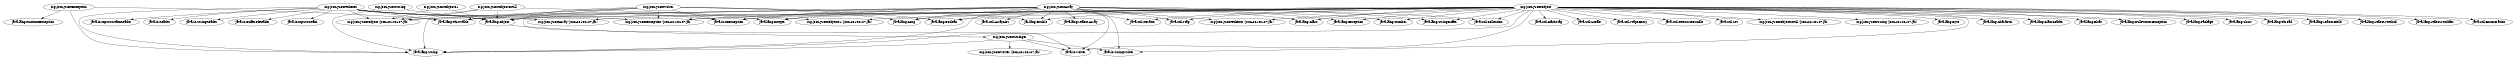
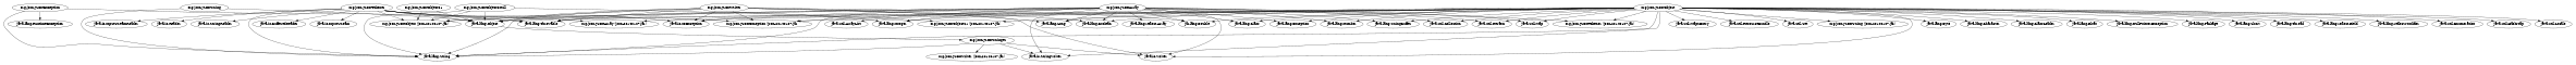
  digraph {
    "org.json.JSONArray"
    "java.io.IOException"
    "java.io.StringWriter"
    "java.io.Writer"
    "java.lang.Boolean"
    "java.lang.Class"
    n7 [label="jar.lang.Double"]
    "java.lang.Exception"
    "java.lang.Integer"
    "java.lang.Long"
    "java.lang.Number"
    "java.lang.Object"
    "java.lang.String"
    "java.lang.StringBuffer"
    "java.lang.Throwable"
    "java.lang.reflect.Array"
    "java.util.ArrayList"
    "java.util.Collection"
    "java.util.Iterator"
    "java.util.Map"
    "org.json.JSONException (json-20140107.jar)"
    "org.json.JSONObject (json-20140107.jar)"
    "org.json.JSONTokener (json-20140107.jar)"
    "org.json.JSONStringer"
    "org.json.JSONException"
    "java.lang.RuntimeException"
    "org.json.JSONObject"
    "java.lang.Byte"
    "java.lang.Character"
    "java.lang.ClassLoader"
    "java.lang.Float"
    "java.lang.NullPointerException"
    "java.lang.Package"
    "java.lang.Short"
    "java.lang.Thread"
    "java.lang.reflect.Field"
-   "java.lang.reflect.Method"
    "java.lang.reflect.Modifier"
    "java.util.Enumeration"
    "java.util.HashMap"
    "java.util.Locale"
    "java.util.Map$Entry"
    "java.util.ResourceBundle"
    "java.util.Set"
    "org.json.JSONArray (json-20140107.jar)"
    "org.json.JSONObject$1 (json-20140107.jar)"
-   "org.json.JSONObject$Null (json-20140107.jar)"
    "org.json.JSONString (json-20140107.jar)"
    "org.json.JSONObject$1"
    "org.json.JSONObject$Null"
    "org.json.JSONString"
    "org.json.JSONWriter (json-20140107.jar)"
    "org.json.JSONTokener"
    "java.io.BufferedReader"
    "java.io.InputStream"
    "java.io.InputStreamReader"
    "java.io.Reader"
    "java.io.StringReader"
    "org.json.JSONWriter"
    "org.json.JSONArray" -> "java.io.IOException"
    "org.json.JSONArray" -> "java.io.StringWriter"
    "org.json.JSONArray" -> "java.io.Writer"
    "org.json.JSONArray" -> "java.lang.Boolean"
    "org.json.JSONArray" -> "java.lang.Class"
    "org.json.JSONArray" -> n7
    "org.json.JSONArray" -> "java.lang.Exception"
    "org.json.JSONArray" -> "java.lang.Integer"
    "org.json.JSONArray" -> "java.lang.Long"
    "org.json.JSONArray" -> "java.lang.Number"
    "org.json.JSONArray" -> "java.lang.Object"
    "org.json.JSONArray" -> "java.lang.String"
    "org.json.JSONArray" -> "java.lang.StringBuffer"
    "org.json.JSONArray" -> "java.lang.Throwable"
    "org.json.JSONArray" -> "java.lang.reflect.Array"
    "org.json.JSONArray" -> "java.util.ArrayList"
    "org.json.JSONArray" -> "java.util.Collection"
    "org.json.JSONArray" -> "java.util.Iterator"
    "org.json.JSONArray" -> "java.util.Map"
    "org.json.JSONArray" -> "org.json.JSONException (json-20140107.jar)"
    "org.json.JSONArray" -> "org.json.JSONObject (json-20140107.jar)"
    "org.json.JSONArray" -> "org.json.JSONTokener (json-20140107.jar)"
    "java.lang.Object" -> "org.json.JSONStringer"
    "org.json.JSONStringer" -> "java.io.StringWriter"
    "org.json.JSONStringer" -> "java.io.Writer"
    "org.json.JSONStringer" -> "java.lang.String"
    "org.json.JSONStringer" -> "org.json.JSONWriter (json-20140107.jar)"
    "org.json.JSONException" -> "java.lang.String"
    "org.json.JSONException" -> "java.lang.Throwable"
    "org.json.JSONException" -> "java.lang.RuntimeException"
    "org.json.JSONObject" -> "java.io.IOException"
    "org.json.JSONObject" -> "java.io.StringWriter"
    "org.json.JSONObject" -> "java.io.Writer"
    "org.json.JSONObject" -> "java.lang.Boolean"
    "org.json.JSONObject" -> "java.lang.Class"
    "org.json.JSONObject" -> n7
    "org.json.JSONObject" -> "java.lang.Exception"
    "org.json.JSONObject" -> "java.lang.Integer"
    "org.json.JSONObject" -> "java.lang.Long"
    "org.json.JSONObject" -> "java.lang.Number"
    "org.json.JSONObject" -> "java.lang.Object"
    "org.json.JSONObject" -> "java.lang.String"
    "org.json.JSONObject" -> "java.lang.StringBuffer"
    "org.json.JSONObject" -> "java.lang.Throwable"
    "org.json.JSONObject" -> "java.util.Collection"
    "org.json.JSONObject" -> "java.util.Iterator"
    "org.json.JSONObject" -> "java.util.Map"
    "org.json.JSONObject" -> "org.json.JSONException (json-20140107.jar)"
    "org.json.JSONObject" -> "org.json.JSONTokener (json-20140107.jar)"
    "org.json.JSONObject" -> "java.lang.Byte"
    "org.json.JSONObject" -> "java.lang.Character"
    "org.json.JSONObject" -> "java.lang.ClassLoader"
    "org.json.JSONObject" -> "java.lang.Float"
    "org.json.JSONObject" -> "java.lang.NullPointerException"
    "org.json.JSONObject" -> "java.lang.Package"
    "org.json.JSONObject" -> "java.lang.Short"
    "org.json.JSONObject" -> "java.lang.Thread"
    "org.json.JSONObject" -> "java.lang.reflect.Field"
-   "org.json.JSONObject" -> "java.lang.reflect.Method"
    "org.json.JSONObject" -> "java.lang.reflect.Modifier"
    "org.json.JSONObject" -> "java.util.Enumeration"
    "org.json.JSONObject" -> "java.util.HashMap"
    "org.json.JSONObject" -> "java.util.Locale"
    "org.json.JSONObject" -> "java.util.Map$Entry"
    "org.json.JSONObject" -> "java.util.ResourceBundle"
    "org.json.JSONObject" -> "java.util.Set"
    "org.json.JSONObject" -> "org.json.JSONArray (json-20140107.jar)"
    "org.json.JSONObject" -> "org.json.JSONObject$1 (json-20140107.jar)"
-   "org.json.JSONObject" -> "org.json.JSONObject$Null (json-20140107.jar)"
    "org.json.JSONObject" -> "org.json.JSONString (json-20140107.jar)"
    "org.json.JSONObject$1" -> "java.lang.Object"
    "org.json.JSONObject$1" -> "org.json.JSONObject (json-20140107.jar)"
    "org.json.JSONObject$Null" -> "java.lang.Object"
    "org.json.JSONObject$Null" -> "java.lang.String"
    "org.json.JSONObject$Null" -> "org.json.JSONObject (json-20140107.jar)"
    "org.json.JSONObject$Null" -> "org.json.JSONObject$1 (json-20140107.jar)"
    "org.json.JSONString" -> "java.lang.Object"
    "org.json.JSONString" -> "java.lang.String"
    "org.json.JSONTokener" -> "java.io.IOException"
    "org.json.JSONTokener" -> "java.lang.Integer"
    "org.json.JSONTokener" -> "java.lang.Object"
    "org.json.JSONTokener" -> "java.lang.String"
    "org.json.JSONTokener" -> "java.lang.Throwable"
    "org.json.JSONTokener" -> "org.json.JSONException (json-20140107.jar)"
    "org.json.JSONTokener" -> "org.json.JSONObject (json-20140107.jar)"
    "org.json.JSONTokener" -> "org.json.JSONArray (json-20140107.jar)"
    "org.json.JSONTokener" -> "java.io.BufferedReader"
    "org.json.JSONTokener" -> "java.io.InputStream"
    "org.json.JSONTokener" -> "java.io.InputStreamReader"
    "org.json.JSONTokener" -> "java.io.Reader"
    "org.json.JSONTokener" -> "java.io.StringReader"
    "org.json.JSONWriter" -> "java.io.IOException"
    "org.json.JSONWriter" -> "java.io.Writer"
    "org.json.JSONWriter" -> "java.lang.Boolean"
    "org.json.JSONWriter" -> n7
    "org.json.JSONWriter" -> "java.lang.Long"
    "org.json.JSONWriter" -> "java.lang.Object"
+   "org.json.JSONWriter" -> "java.lang.String"
    "org.json.JSONWriter" -> "java.lang.Throwable"
    "org.json.JSONWriter" -> "org.json.JSONException (json-20140107.jar)"
    "org.json.JSONWriter" -> "org.json.JSONObject (json-20140107.jar)"
  }
